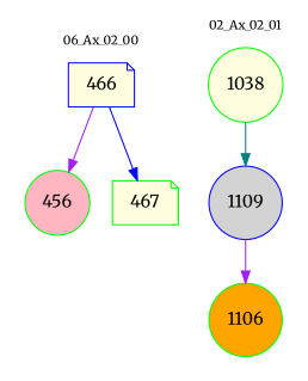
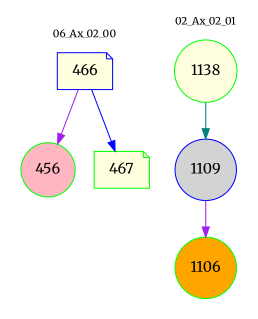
  digraph {
    fontname=Merriweather
    node [color=green fillcolor=lightyellow fontname=Merriweather shape=circle style=filled]
    edge [color=purple fontname=Merriweather]
    n1 [color=blue label=466 shape=note]
    n2 [fillcolor=lightpink label=456]
    n3 [label=467 shape=note]
    n4 [color=blue fillcolor=lightgrey label=1109]
    n5 [fillcolor=orange label=1106]
-   n6 [label=1038]
+   n6 [label=1138]
    subgraph cluster_1 {
      color=white
      fontsize=10
      label="06_Ax_02_00"
      n1
      n2
      n3
    }
    subgraph cluster_2 {
      color=white
      fontsize=10
      label="02_Ax_02_01"
      n4
      n5
      n6
    }
    n1 -> n2
    n1 -> n3 [color=blue]
    n4 -> n5
    n6 -> n4 [color=teal]
  }
